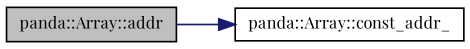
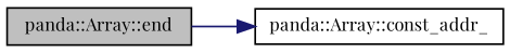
  digraph {
    rankdir=LR
    fontname="Playfair Display"
    node [color=black fontname="Playfair Display" fontsize=10 shape=record style=filled]
-   n1 [fillcolor=grey75 fontcolor=black height=0.2 label="panda::Array::addr" width=0.4]
+   n1 [fillcolor=grey75 fontcolor=black height=0.2 label="panda::Array::end" width=0.4]
    n2 [fillcolor=white height=0.2 label="panda::Array::const_addr_" width=0.4]
    n1 -> n2 [color=midnightblue fontname="Playfair Display" fontsize=10 labelfontname=Helvetica labelfontsize=10 style=solid]
  }
